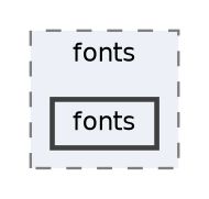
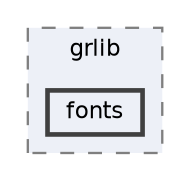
  digraph {
    compound=true
    n1 [color=grey25 fillcolor="#edf0f7" fontname=Helvetica fontsize=10 height=0.2 label=fonts shape=box style="filled,bold" width=0.4]
    subgraph cluster_1 {
      bgcolor="#edf0f7"
      fontname=Helvetica
      fontsize=10
-     label=fonts
+     label=grlib
      pencolor=grey50
      style="filled,dashed"
      n1
    }
  }
